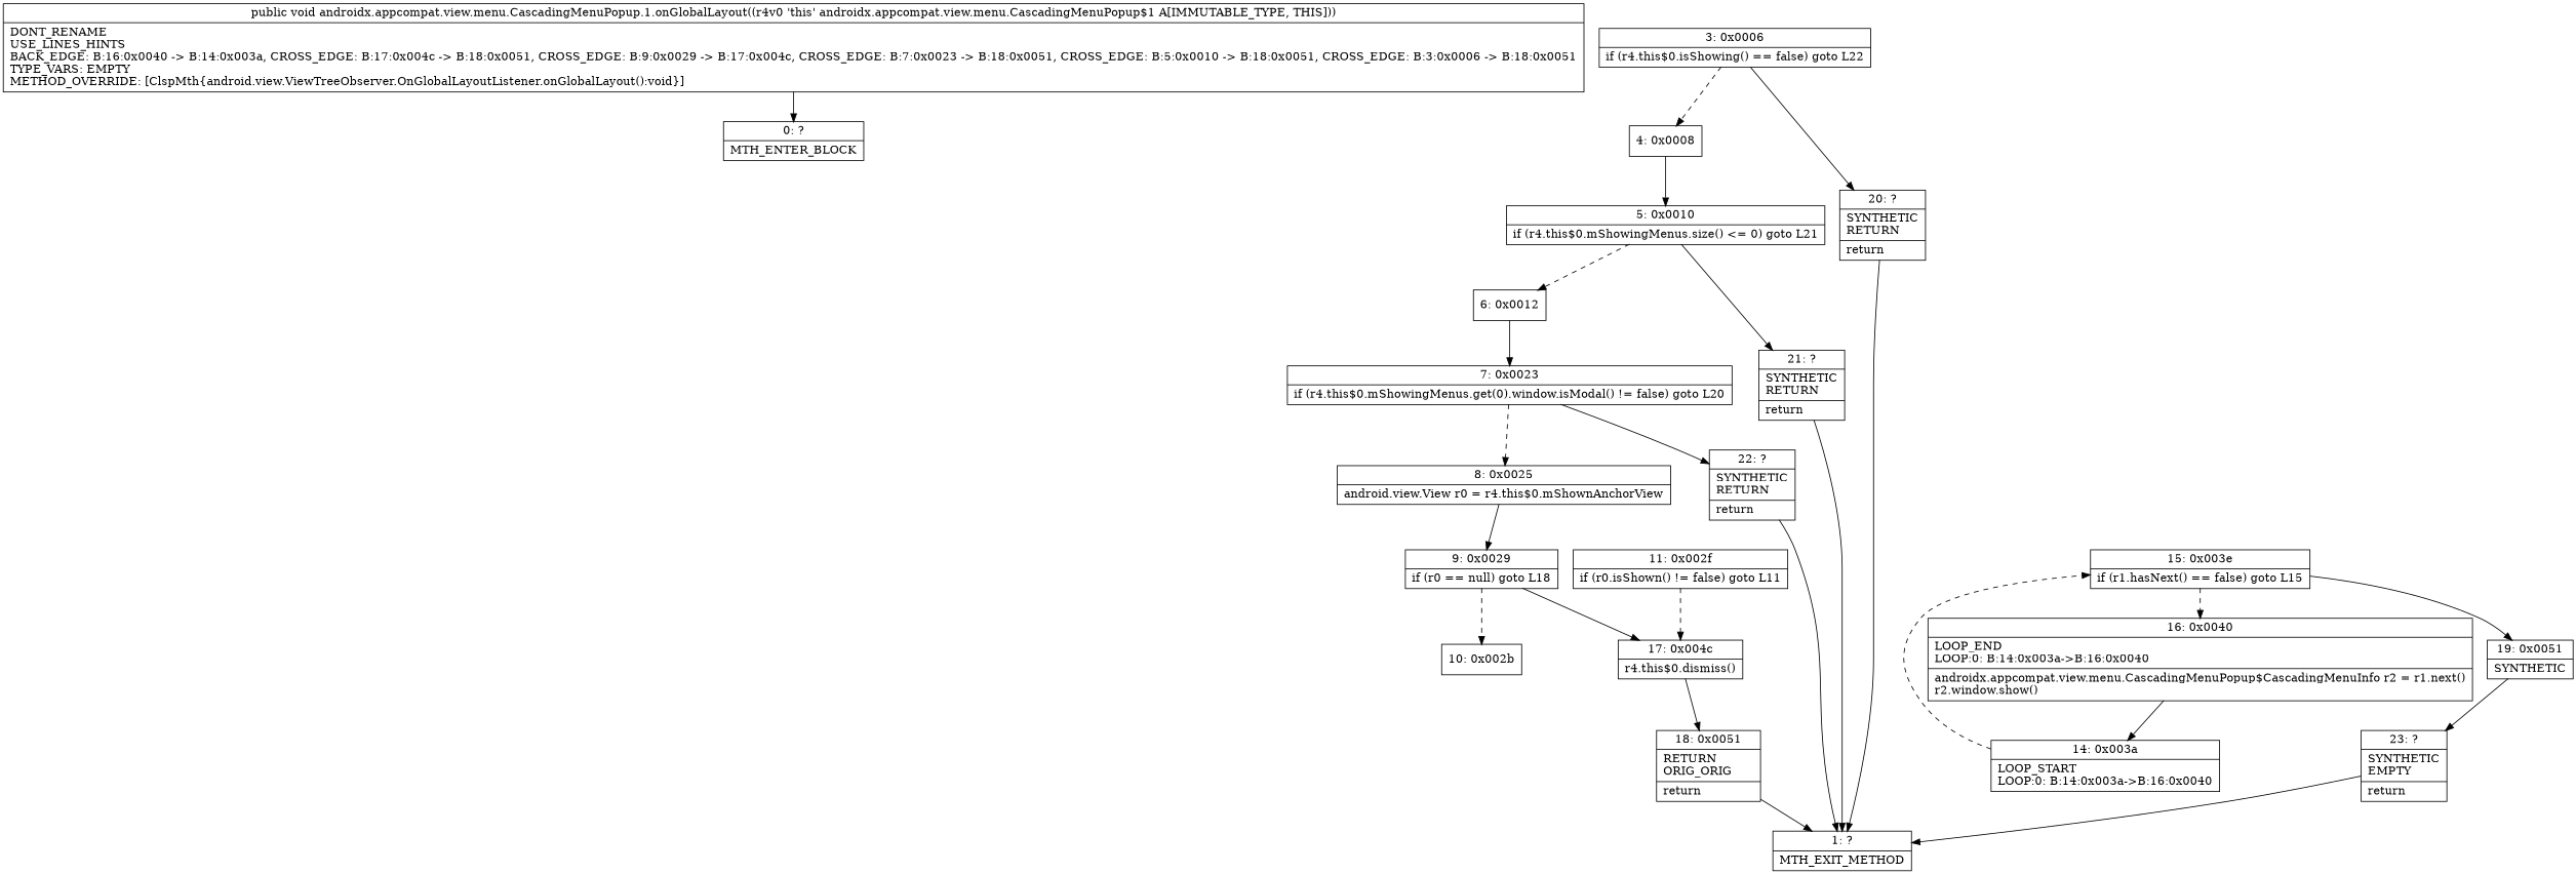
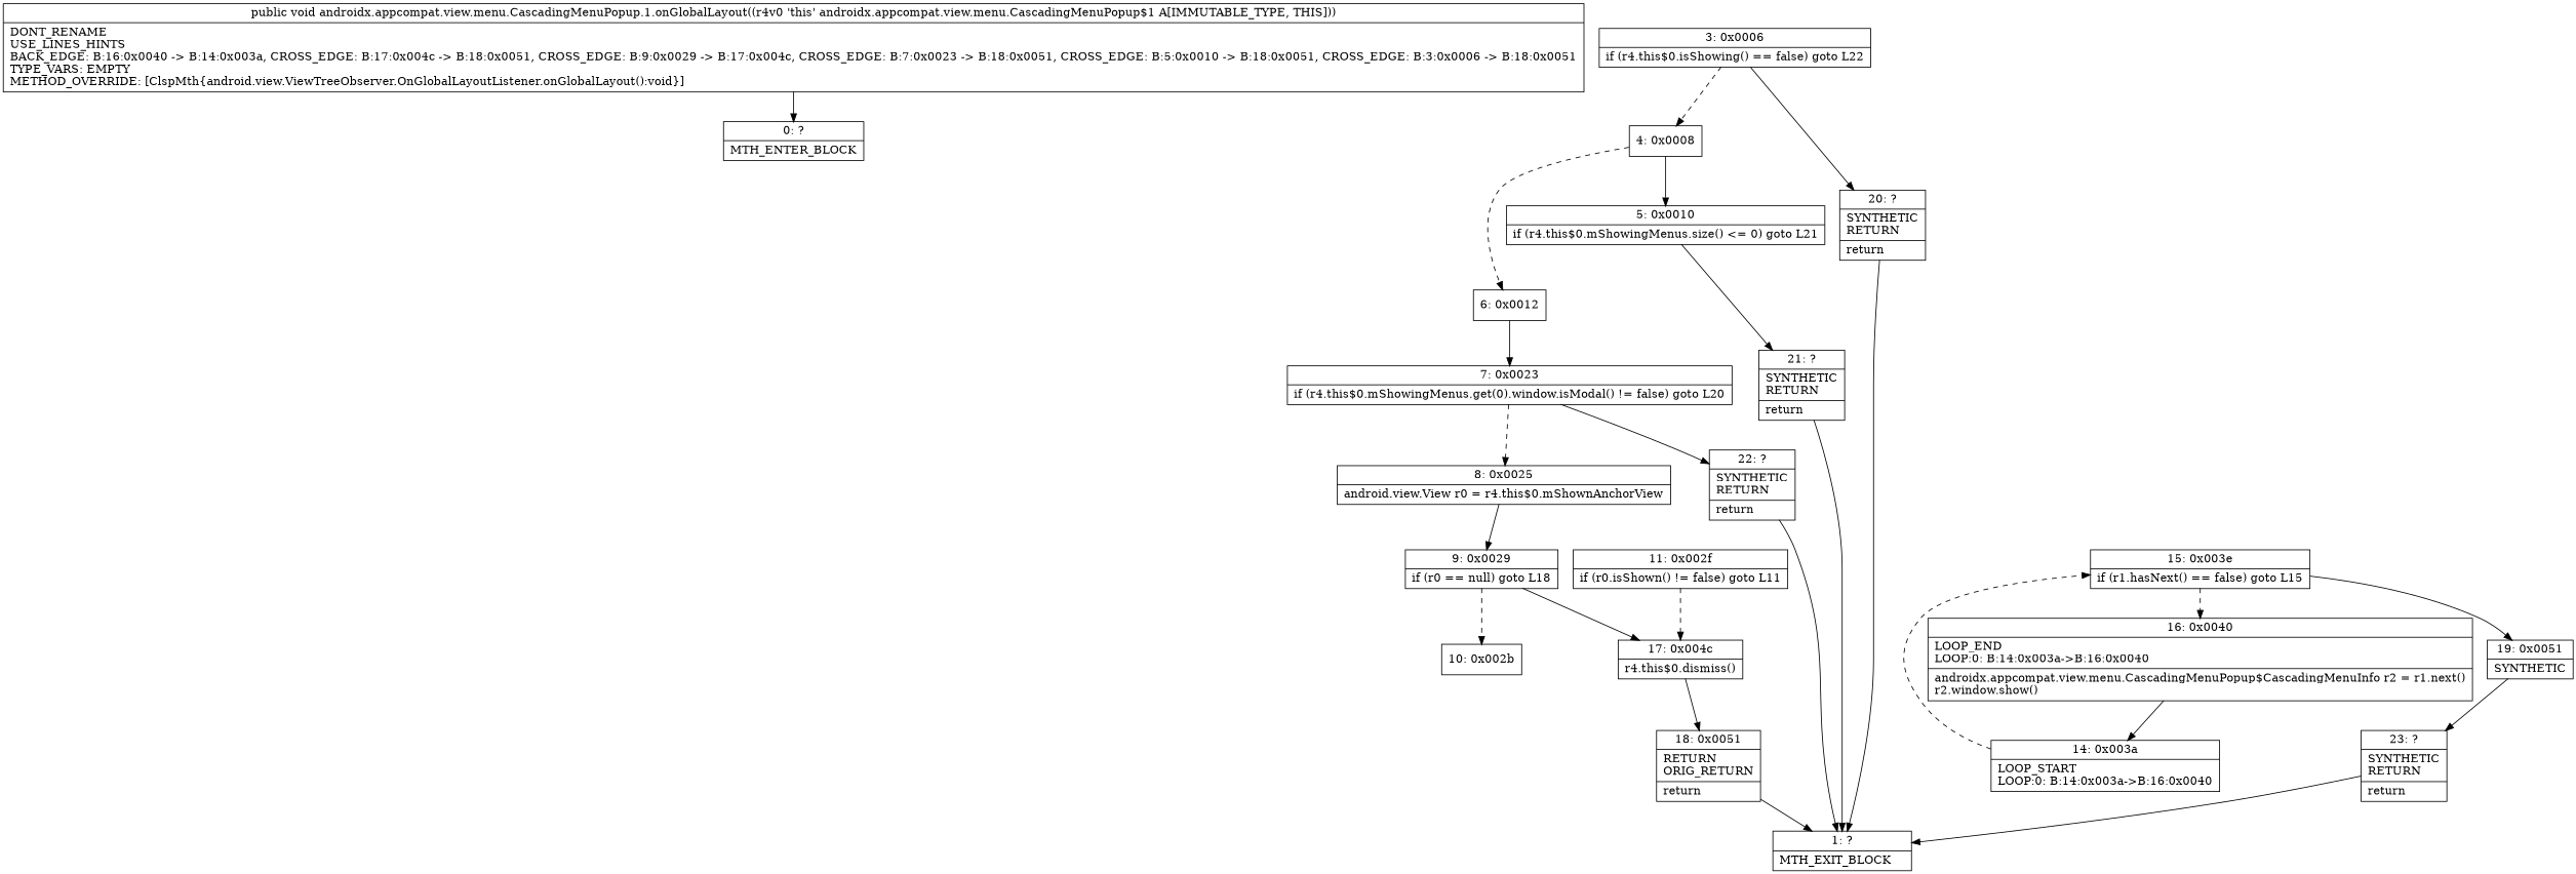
  digraph {
    fontname="DejaVu Serif"
    node [fontname="DejaVu Serif" shape=record]
    edge [fontname="DejaVu Serif"]
    n1 [label="{0\:\ ?|MTH_ENTER_BLOCK\l}"]
    n2 [label="{3\:\ 0x0006|if (r4.this$0.isShowing() == false) goto L22\l}"]
    n3 [label="{4\:\ 0x0008}"]
    n4 [label="{20\:\ ?|SYNTHETIC\lRETURN\l|return\l}"]
    n5 [label="{5\:\ 0x0010|if (r4.this$0.mShowingMenus.size() \<= 0) goto L21\l}"]
-   n6 [label="{1\:\ ?|MTH_EXIT_METHOD\l}"]
+   n6 [label="{1\:\ ?|MTH_EXIT_BLOCK\l}"]
    n7 [label="{6\:\ 0x0012}"]
    n8 [label="{21\:\ ?|SYNTHETIC\lRETURN\l|return\l}"]
    n9 [label="{7\:\ 0x0023|if (r4.this$0.mShowingMenus.get(0).window.isModal() != false) goto L20\l}"]
    n10 [label="{8\:\ 0x0025|android.view.View r0 = r4.this$0.mShownAnchorView\l}"]
    n11 [label="{22\:\ ?|SYNTHETIC\lRETURN\l|return\l}"]
    n12 [label="{9\:\ 0x0029|if (r0 == null) goto L18\l}"]
    n13 [label="{10\:\ 0x002b}"]
    n14 [label="{17\:\ 0x004c|r4.this$0.dismiss()\l}"]
-   n15 [label="{18\:\ 0x0051|RETURN\lORIG_ORIG\l|return\l}"]
+   n15 [label="{18\:\ 0x0051|RETURN\lORIG_RETURN\l|return\l}"]
    n16 [label="{11\:\ 0x002f|if (r0.isShown() != false) goto L11\l}"]
    n17 [label="{14\:\ 0x003a|LOOP_START\lLOOP:0: B:14:0x003a\-\>B:16:0x0040\l}"]
    n18 [label="{15\:\ 0x003e|if (r1.hasNext() == false) goto L15\l}"]
    n19 [label="{16\:\ 0x0040|LOOP_END\lLOOP:0: B:14:0x003a\-\>B:16:0x0040\l|androidx.appcompat.view.menu.CascadingMenuPopup$CascadingMenuInfo r2 = r1.next()\lr2.window.show()\l}"]
    n20 [label="{19\:\ 0x0051|SYNTHETIC\l}"]
-   n21 [label="{23\:\ ?|SYNTHETIC\lEMPTY\l|return\l}"]
+   n21 [label="{23\:\ ?|SYNTHETIC\lRETURN\l|return\l}"]
    n22 [label="{public void androidx.appcompat.view.menu.CascadingMenuPopup.1.onGlobalLayout((r4v0 'this' androidx.appcompat.view.menu.CascadingMenuPopup$1 A[IMMUTABLE_TYPE, THIS]))  | DONT_RENAME\lUSE_LINES_HINTS\lBACK_EDGE: B:16:0x0040 \-\> B:14:0x003a, CROSS_EDGE: B:17:0x004c \-\> B:18:0x0051, CROSS_EDGE: B:9:0x0029 \-\> B:17:0x004c, CROSS_EDGE: B:7:0x0023 \-\> B:18:0x0051, CROSS_EDGE: B:5:0x0010 \-\> B:18:0x0051, CROSS_EDGE: B:3:0x0006 \-\> B:18:0x0051\lTYPE_VARS: EMPTY\lMETHOD_OVERRIDE: [ClspMth\{android.view.ViewTreeObserver.OnGlobalLayoutListener.onGlobalLayout():void\}]\l}"]
    n2 -> n3 [style=dashed]
    n2 -> n4
    n3 -> n5
    n4 -> n6
-   n5 -> n7 [style=dashed]
+   n3 -> n7 [style=dashed]
    n5 -> n8
    n7 -> n9
    n8 -> n6
    n9 -> n10 [style=dashed]
    n9 -> n11
    n10 -> n12
    n11 -> n6
    n12 -> n13 [style=dashed]
    n12 -> n14
    n14 -> n15
    n15 -> n6
    n16 -> n14 [style=dashed]
    n17 -> n18 [style=dashed]
    n18 -> n19 [style=dashed]
    n18 -> n20
    n19 -> n17
    n20 -> n21
    n21 -> n6
    n22 -> n1
  }
